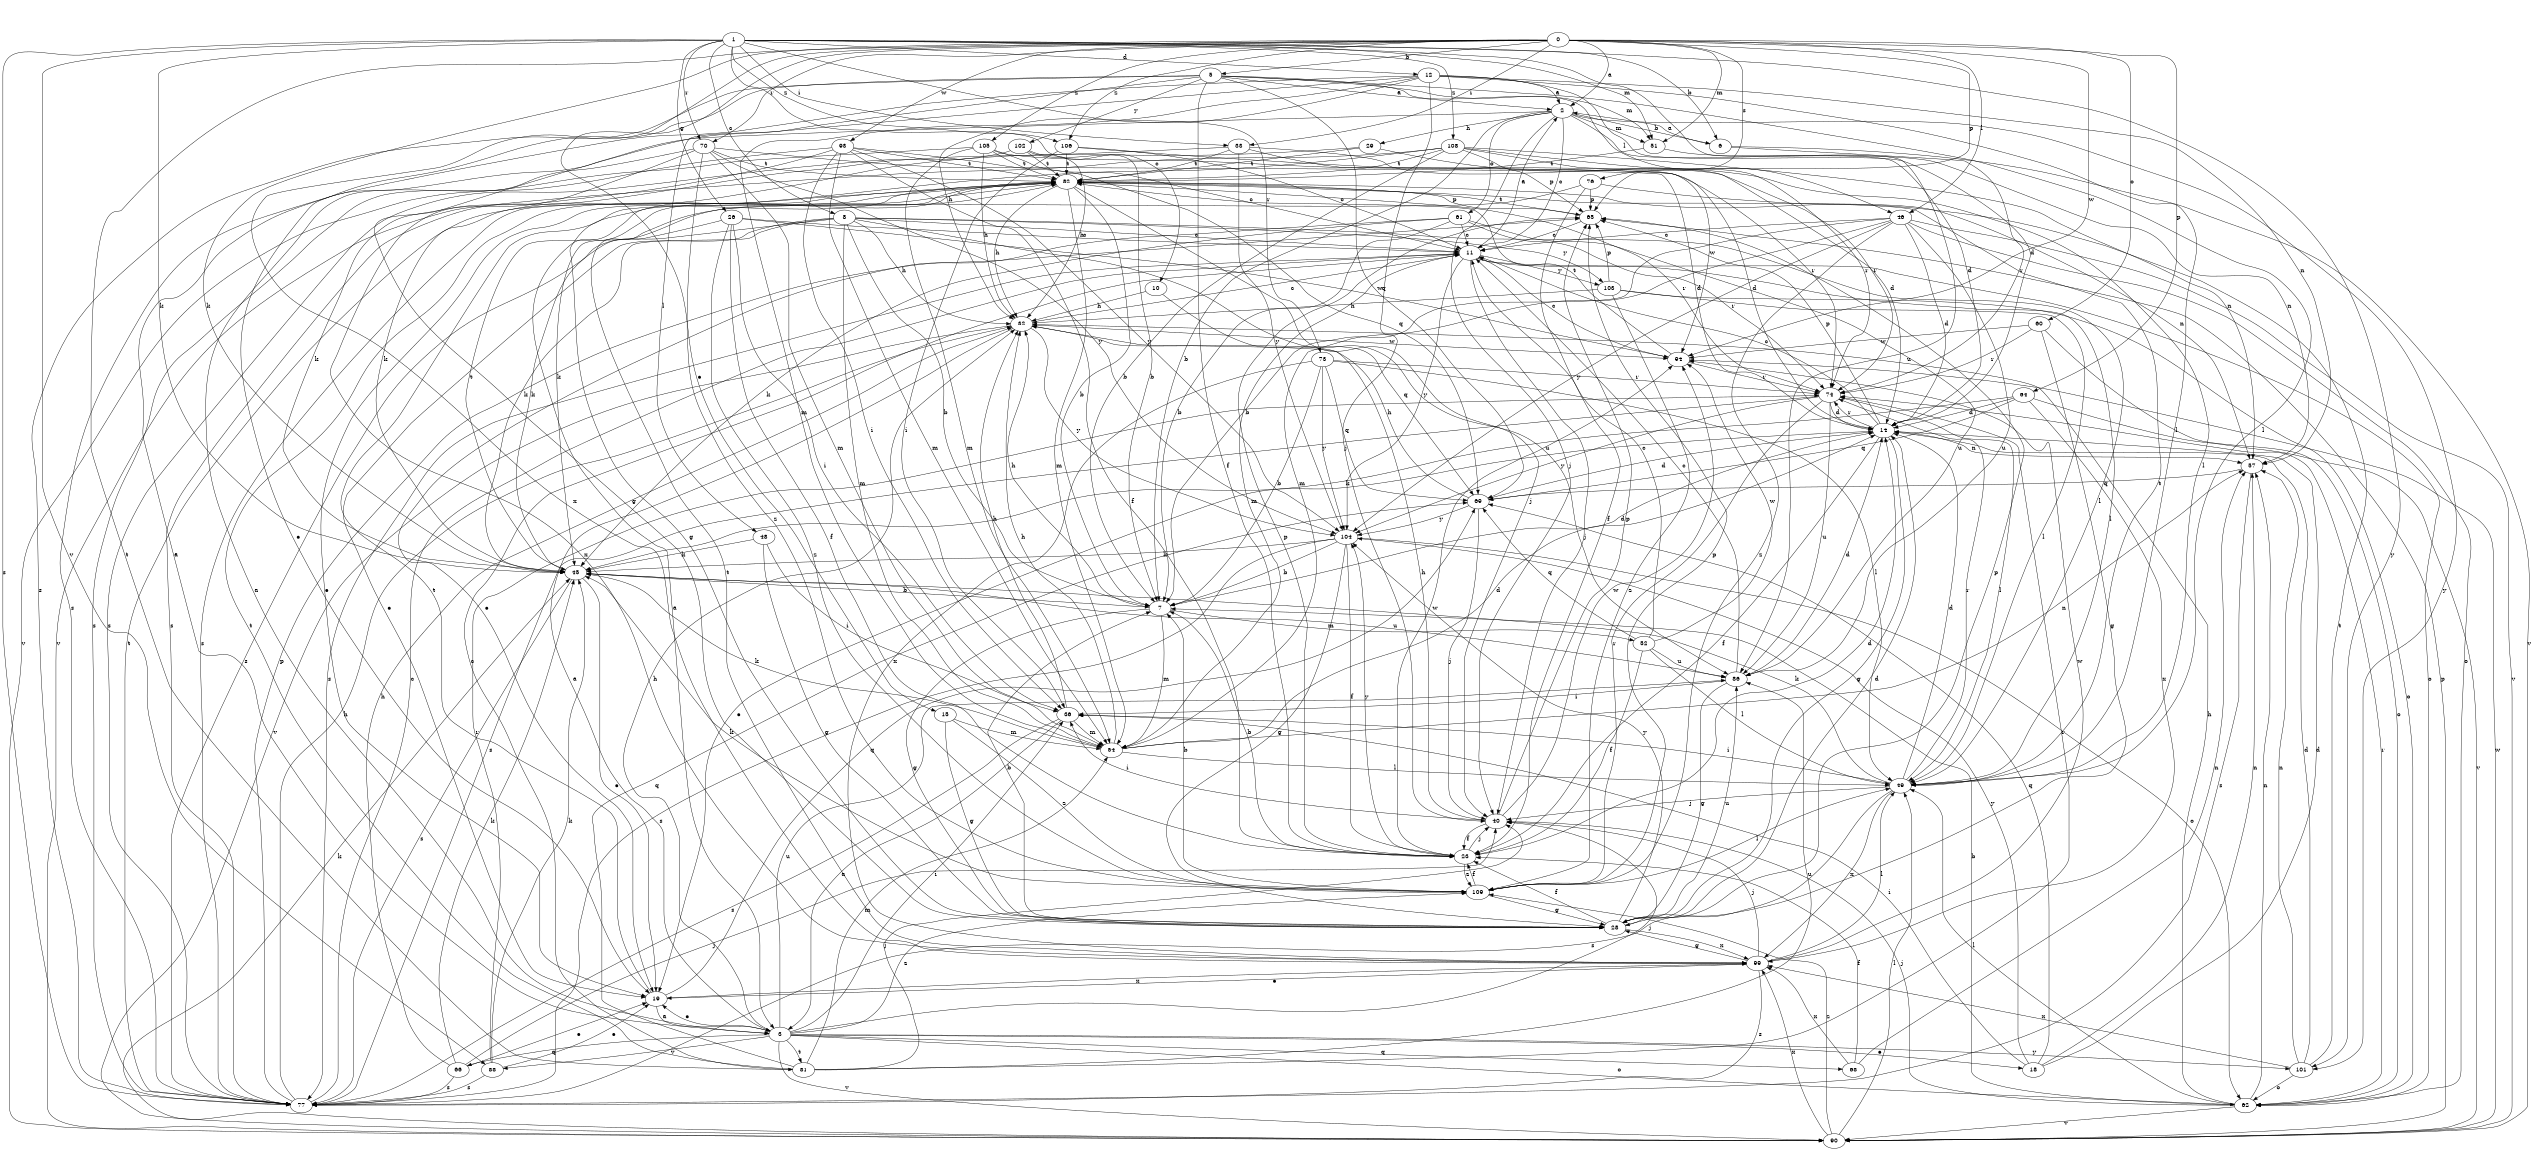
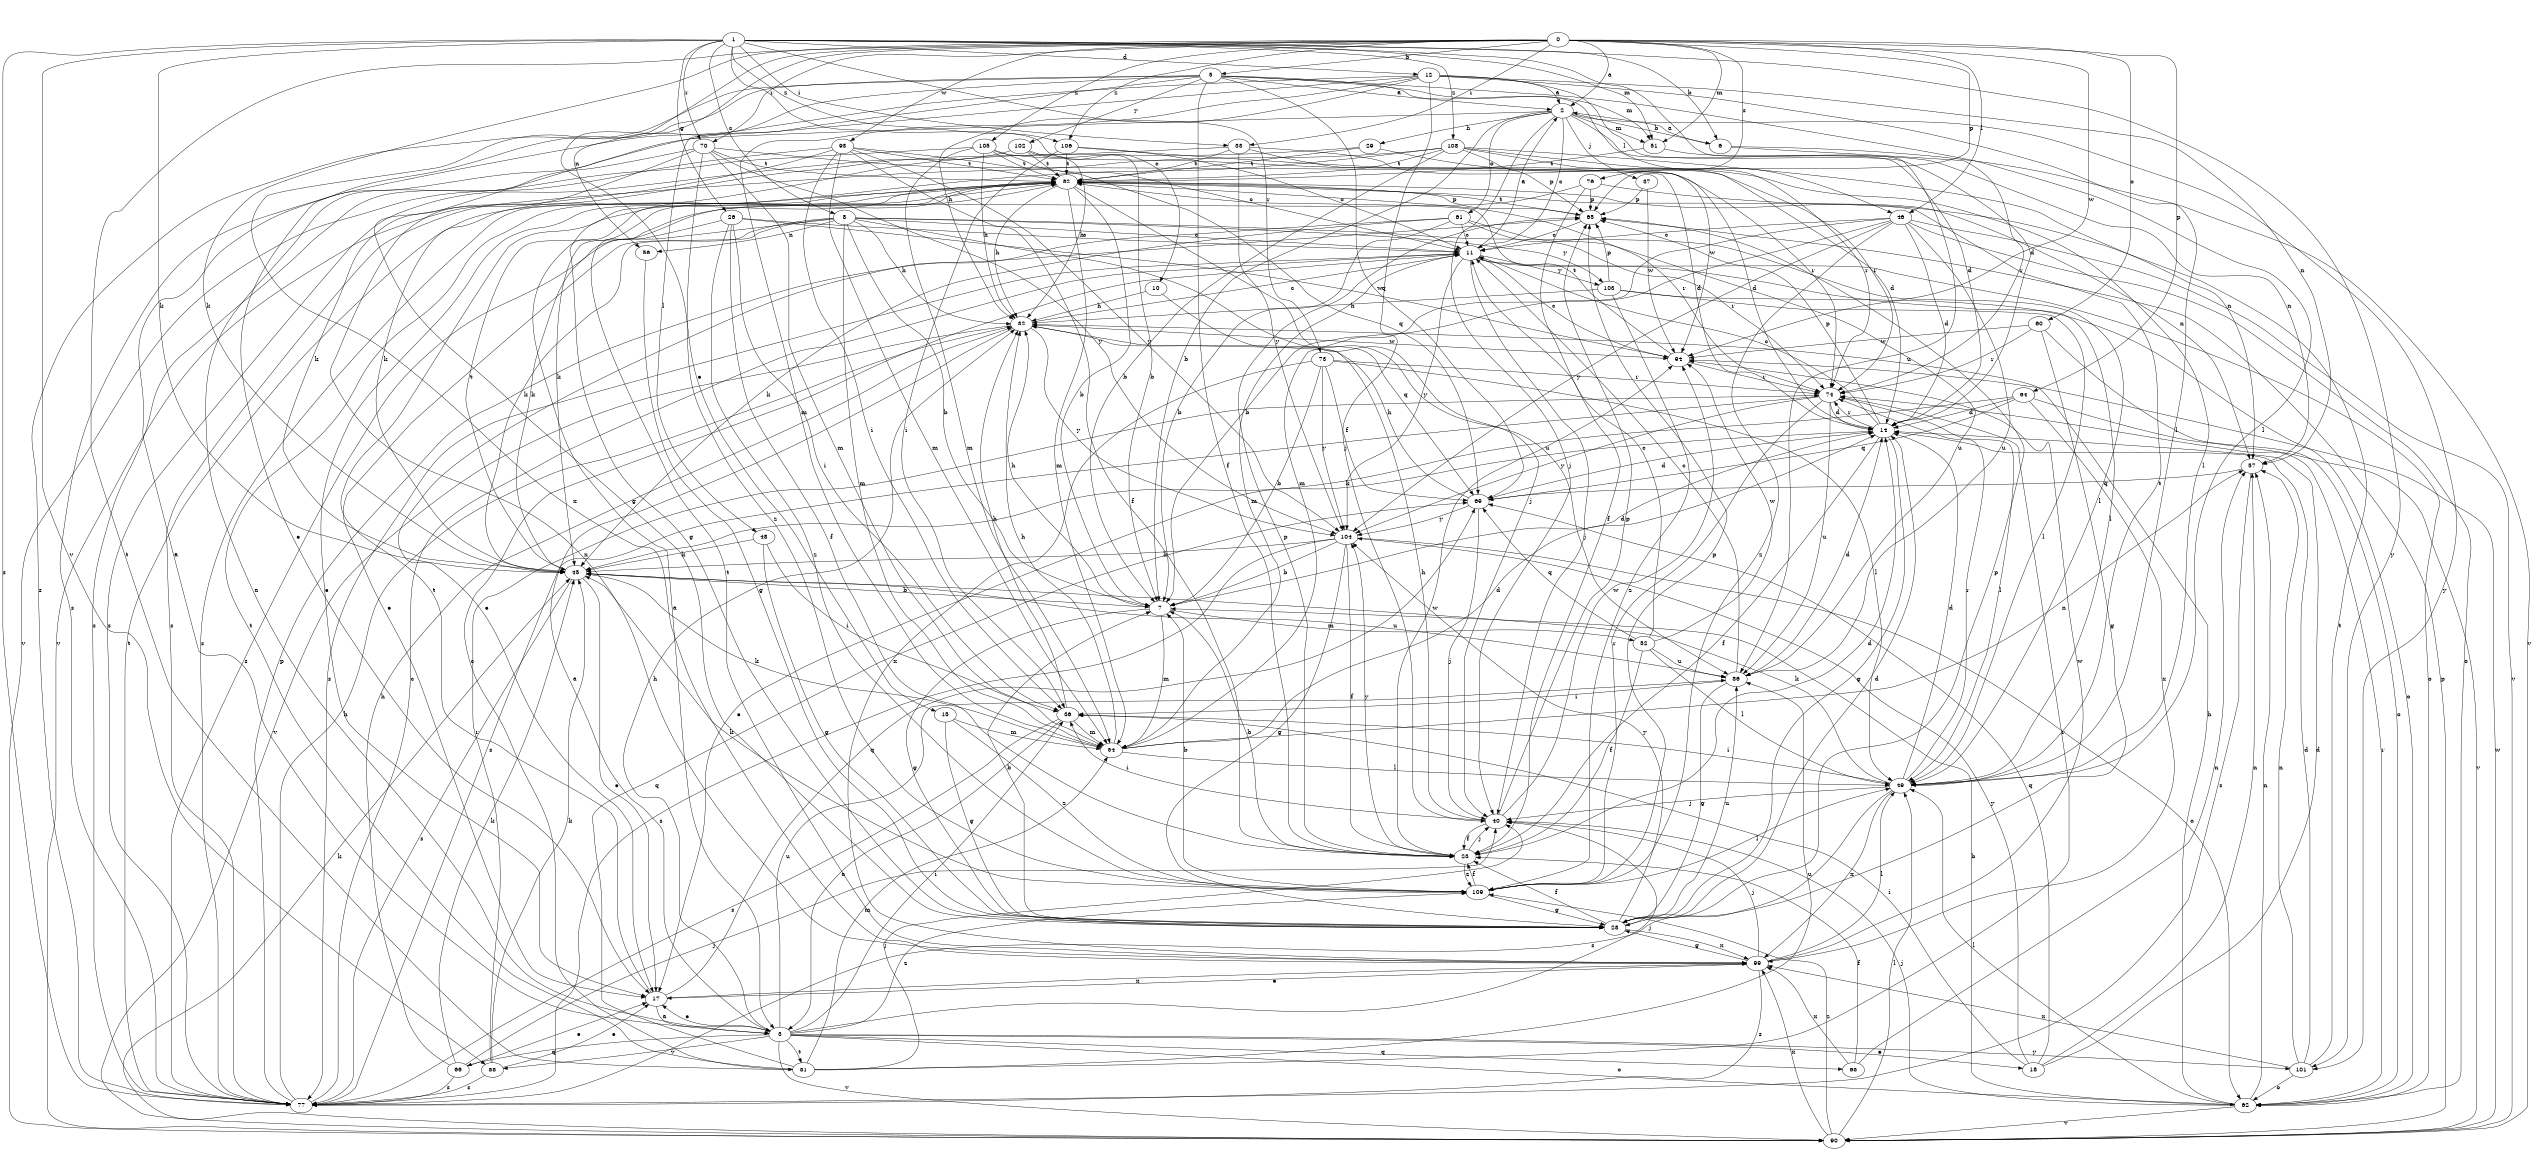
  strict digraph {
    0
    2
    5
    15
    33
    45
    46
    51
    60
    64
    65
    70
    76
    81
    93
    94
    99
    105
    106
    6
    77
    101
    7
    11
    14
    29
+   37
    40
    61
-   19
+   19 [label=17]
    23
    48
    49
+   56
    69
    102
    109
    28
    54
    74
    104
    82
    86
    62
    90
    57
    3
    36
    32
    1
    8
    10
    12
    26
    73
    88
    108
    103
    52
    18
    66
    68
    0 -> 2 [label=a]
    0 -> 5 [label=b]
    0 -> 15 [label=e]
    0 -> 33 [label=i]
    0 -> 45 [label=k]
    0 -> 46 [label=l]
    0 -> 51 [label=m]
    0 -> 60 [label=o]
    0 -> 64 [label=p]
    0 -> 65 [label=p]
    0 -> 70 [label=r]
    0 -> 76 [label=s]
    0 -> 81 [label=t]
    0 -> 93 [label=w]
    0 -> 94 [label=w]
    0 -> 99 [label=x]
    0 -> 105 [label=z]
    0 -> 106 [label=z]
    2 -> 51 [label=m]
    2 -> 6 [label=b]
    2 -> 77 [label=s]
    2 -> 101 [label=y]
    2 -> 7 [label=b]
    2 -> 11 [label=c]
    2 -> 14 [label=d]
    2 -> 29 [label=h]
+   2 -> 37 [label=j]
    2 -> 40 [label=j]
    2 -> 61 [label=o]
    5 -> 2 [label=a]
    5 -> 46 [label=l]
    5 -> 51 [label=m]
    5 -> 77 [label=s]
    5 -> 19 [label=e]
    5 -> 23 [label=f]
    5 -> 48 [label=l]
    5 -> 49 [label=l]
+   5 -> 56 [label=n]
    5 -> 69 [label=q]
    5 -> 102 [label=y]
    15 -> 109 [label=z]
    15 -> 28 [label=g]
    15 -> 54 [label=m]
    33 -> 94 [label=w]
    33 -> 77 [label=s]
    33 -> 74 [label=r]
    33 -> 104 [label=y]
    33 -> 82 [label=t]
    45 -> 77 [label=s]
    45 -> 7 [label=b]
    45 -> 19 [label=e]
    45 -> 82 [label=t]
    45 -> 86 [label=u]
    46 -> 7 [label=b]
    46 -> 11 [label=c]
    46 -> 14 [label=d]
    46 -> 109 [label=z]
    46 -> 54 [label=m]
    46 -> 104 [label=y]
    46 -> 86 [label=u]
    46 -> 62 [label=o]
    46 -> 90 [label=v]
    51 -> 82 [label=t]
    51 -> 57 [label=n]
    60 -> 94 [label=w]
    60 -> 28 [label=g]
    60 -> 74 [label=r]
    60 -> 62 [label=o]
    64 -> 45 [label=k]
    64 -> 99 [label=x]
    64 -> 14 [label=d]
    64 -> 69 [label=q]
    64 -> 90 [label=v]
    65 -> 11 [label=c]
    65 -> 82 [label=t]
    70 -> 99 [label=x]
    70 -> 14 [label=d]
    70 -> 109 [label=z]
    70 -> 54 [label=m]
    70 -> 104 [label=y]
    70 -> 82 [label=t]
    70 -> 3 [label=a]
    76 -> 45 [label=k]
    76 -> 65 [label=p]
    76 -> 23 [label=f]
    76 -> 57 [label=n]
    81 -> 11 [label=c]
    81 -> 40 [label=j]
    81 -> 69 [label=q]
    81 -> 54 [label=m]
    81 -> 74 [label=r]
    81 -> 82 [label=t]
    81 -> 86 [label=u]
    93 -> 45 [label=k]
    93 -> 77 [label=s]
    93 -> 23 [label=f]
    93 -> 69 [label=q]
    93 -> 54 [label=m]
    93 -> 104 [label=y]
    93 -> 82 [label=t]
    93 -> 36 [label=i]
    94 -> 11 [label=c]
    94 -> 74 [label=r]
    94 -> 82 [label=t]
    99 -> 94 [label=w]
    99 -> 77 [label=s]
    99 -> 40 [label=j]
    99 -> 19 [label=e]
    99 -> 49 [label=l]
    99 -> 28 [label=g]
    99 -> 82 [label=t]
    105 -> 11 [label=c]
    105 -> 54 [label=m]
    105 -> 74 [label=r]
    105 -> 82 [label=t]
    105 -> 90 [label=v]
    105 -> 32 [label=h]
    106 -> 11 [label=c]
    106 -> 14 [label=d]
    106 -> 82 [label=t]
    106 -> 36 [label=i]
    6 -> 2 [label=a]
    6 -> 74 [label=r]
    6 -> 90 [label=v]
    77 -> 65 [label=p]
    77 -> 11 [label=c]
    77 -> 82 [label=t]
    77 -> 32 [label=h]
    101 -> 99 [label=x]
    101 -> 14 [label=d]
    101 -> 82 [label=t]
    101 -> 62 [label=o]
    101 -> 57 [label=n]
    7 -> 14 [label=d]
    7 -> 28 [label=g]
    7 -> 54 [label=m]
    7 -> 32 [label=h]
    7 -> 52 [label=m]
    11 -> 2 [label=a]
    11 -> 77 [label=s]
    11 -> 40 [label=j]
    11 -> 49 [label=l]
    11 -> 54 [label=m]
    11 -> 104 [label=y]
    11 -> 62 [label=o]
    11 -> 103 [label=y]
    14 -> 65 [label=p]
    14 -> 11 [label=c]
    14 -> 19 [label=e]
    14 -> 23 [label=f]
    14 -> 28 [label=g]
    14 -> 74 [label=r]
-   14 -> 57 [label=n]
    29 -> 45 [label=k]
    29 -> 49 [label=l]
    29 -> 82 [label=t]
+   37 -> 65 [label=p]
+   37 -> 94 [label=w]
    40 -> 65 [label=p]
    40 -> 94 [label=w]
    40 -> 23 [label=f]
    40 -> 36 [label=i]
    40 -> 32 [label=h]
    61 -> 45 [label=k]
    61 -> 7 [label=b]
    61 -> 11 [label=c]
    61 -> 19 [label=e]
    61 -> 74 [label=r]
    61 -> 86 [label=u]
    19 -> 99 [label=x]
    19 -> 69 [label=q]
    19 -> 82 [label=t]
    19 -> 3 [label=a]
    23 -> 65 [label=p]
    23 -> 94 [label=w]
    23 -> 7 [label=b]
    23 -> 14 [label=d]
    23 -> 40 [label=j]
    23 -> 109 [label=z]
    23 -> 104 [label=y]
    48 -> 45 [label=k]
    48 -> 28 [label=g]
    48 -> 36 [label=i]
    49 -> 45 [label=k]
    49 -> 99 [label=x]
    49 -> 77 [label=s]
    49 -> 14 [label=d]
    49 -> 40 [label=j]
    49 -> 74 [label=r]
    49 -> 82 [label=t]
    49 -> 36 [label=i]
+   56 -> 28 [label=g]
    69 -> 14 [label=d]
    69 -> 40 [label=j]
    69 -> 104 [label=y]
    69 -> 32 [label=h]
    102 -> 77 [label=s]
    102 -> 7 [label=b]
    102 -> 82 [label=t]
    102 -> 32 [label=h]
    109 -> 45 [label=k]
    109 -> 65 [label=p]
    109 -> 7 [label=b]
    109 -> 23 [label=f]
    109 -> 49 [label=l]
    109 -> 28 [label=g]
    28 -> 65 [label=p]
    28 -> 99 [label=x]
    28 -> 7 [label=b]
    28 -> 14 [label=d]
    28 -> 23 [label=f]
    28 -> 104 [label=y]
    28 -> 86 [label=u]
    54 -> 45 [label=k]
    54 -> 14 [label=d]
    54 -> 49 [label=l]
    54 -> 57 [label=n]
    54 -> 32 [label=h]
    74 -> 77 [label=s]
    74 -> 14 [label=d]
    74 -> 49 [label=l]
    74 -> 109 [label=r]
    74 -> 104 [label=y]
    74 -> 86 [label=u]
    104 -> 45 [label=k]
    104 -> 77 [label=s]
    104 -> 7 [label=b]
    104 -> 23 [label=f]
    104 -> 28 [label=g]
    104 -> 62 [label=o]
    82 -> 65 [label=p]
    82 -> 77 [label=s]
    82 -> 7 [label=b]
    82 -> 40 [label=j]
    82 -> 19 [label=e]
    82 -> 54 [label=m]
    82 -> 74 [label=r]
    82 -> 3 [label=a]
    82 -> 32 [label=h]
    86 -> 11 [label=c]
    86 -> 14 [label=d]
    86 -> 28 [label=g]
    86 -> 36 [label=i]
    62 -> 7 [label=b]
    62 -> 40 [label=j]
    62 -> 49 [label=l]
    62 -> 74 [label=r]
    62 -> 90 [label=v]
    62 -> 57 [label=n]
    62 -> 32 [label=h]
    90 -> 45 [label=k]
    90 -> 65 [label=p]
    90 -> 94 [label=w]
    90 -> 99 [label=x]
    90 -> 49 [label=l]
    90 -> 109 [label=z]
    57 -> 77 [label=s]
    57 -> 69 [label=q]
    3 -> 81 [label=t]
    3 -> 101 [label=y]
    3 -> 40 [label=j]
    3 -> 19 [label=e]
    3 -> 109 [label=z]
    3 -> 86 [label=u]
    3 -> 62 [label=o]
    3 -> 90 [label=v]
    3 -> 36 [label=i]
    3 -> 32 [label=h]
    3 -> 88 [label=v]
    3 -> 18 [label=e]
    3 -> 66 [label=q]
    3 -> 68 [label=q]
    36 -> 77 [label=s]
    36 -> 54 [label=m]
    36 -> 3 [label=a]
    36 -> 32 [label=h]
    32 -> 94 [label=w]
    32 -> 11 [label=c]
    32 -> 104 [label=y]
    32 -> 90 [label=v]
    32 -> 3 [label=a]
    1 -> 33 [label=i]
    1 -> 45 [label=k]
    1 -> 51 [label=m]
    1 -> 70 [label=r]
    1 -> 106 [label=z]
    1 -> 6 [label=b]
    1 -> 77 [label=s]
    1 -> 101 [label=y]
    1 -> 86 [label=u]
    1 -> 8 [label=c]
    1 -> 10 [label=c]
    1 -> 12 [label=d]
    1 -> 26 [label=g]
    1 -> 73 [label=r]
    1 -> 88 [label=v]
    1 -> 108 [label=z]
    8 -> 45 [label=k]
    8 -> 77 [label=s]
    8 -> 7 [label=b]
    8 -> 11 [label=c]
    8 -> 19 [label=e]
    8 -> 49 [label=l]
+   8 -> 56 [label=n]
    8 -> 54 [label=m]
    8 -> 86 [label=u]
    8 -> 32 [label=h]
    8 -> 103 [label=y]
    10 -> 69 [label=q]
    10 -> 32 [label=h]
    12 -> 2 [label=a]
    12 -> 14 [label=d]
    12 -> 40 [label=j]
    12 -> 49 [label=l]
    12 -> 28 [label=g]
    12 -> 54 [label=m]
    12 -> 57 [label=n]
    12 -> 3 [label=a]
    12 -> 32 [label=h]
    26 -> 45 [label=k]
    26 -> 94 [label=w]
    26 -> 11 [label=c]
    26 -> 23 [label=f]
    26 -> 109 [label=z]
    26 -> 36 [label=i]
    73 -> 99 [label=x]
    73 -> 7 [label=b]
    73 -> 49 [label=l]
-   73 -> 69 [label=q]
+   73 -> 69 [label=f]
    73 -> 74 [label=r]
    73 -> 104 [label=y]
    88 -> 45 [label=k]
    88 -> 77 [label=s]
    88 -> 19 [label=e]
    88 -> 74 [label=r]
    108 -> 65 [label=p]
    108 -> 7 [label=b]
    108 -> 14 [label=d]
    108 -> 28 [label=g]
    108 -> 74 [label=r]
    108 -> 82 [label=t]
    108 -> 90 [label=v]
    108 -> 57 [label=n]
    103 -> 65 [label=p]
    103 -> 49 [label=l]
    103 -> 109 [label=z]
    103 -> 62 [label=o]
    103 -> 32 [label=h]
    52 -> 94 [label=w]
    52 -> 11 [label=c]
    52 -> 23 [label=f]
    52 -> 49 [label=l]
    52 -> 69 [label=q]
    52 -> 86 [label=u]
    18 -> 14 [label=d]
    18 -> 69 [label=q]
    18 -> 104 [label=y]
    18 -> 57 [label=n]
    18 -> 36 [label=i]
    66 -> 45 [label=k]
    66 -> 77 [label=s]
    66 -> 40 [label=j]
    66 -> 19 [label=e]
    66 -> 32 [label=h]
    68 -> 99 [label=x]
    68 -> 23 [label=f]
    68 -> 57 [label=n]
  }
